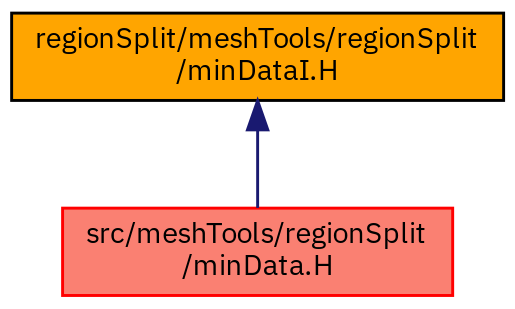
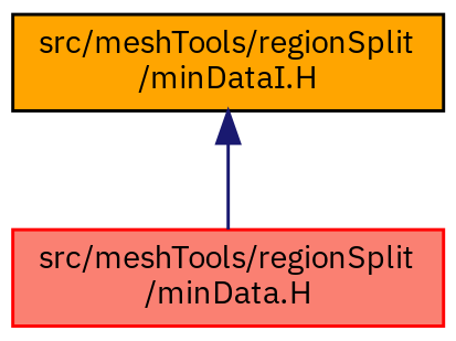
  digraph {
    fontname="IBM Plex Sans"
    node [fontname="IBM Plex Sans" fontsize=10 shape=record style=filled]
-   n1 [color=black fillcolor=orange fontcolor=black height=0.2 label="regionSplit/meshTools/regionSplit\l/minDataI.H" width=0.4]
+   n1 [color=black fillcolor=orange fontcolor=black height=0.2 label="src/meshTools/regionSplit\l/minDataI.H" width=0.4]
    n2 [color=red height=0.2 label="src/meshTools/regionSplit\l/minData.H" width=0.4 fillcolor=salmon]
    n1 -> n2 [color=midnightblue dir=back fontname="IBM Plex Sans" fontsize=10 labelfontname=Helvetica labelfontsize=10 style=solid]
  }
